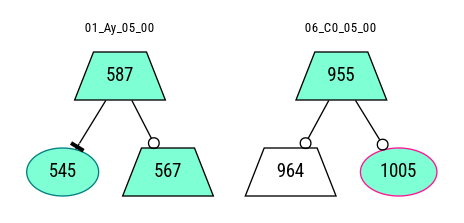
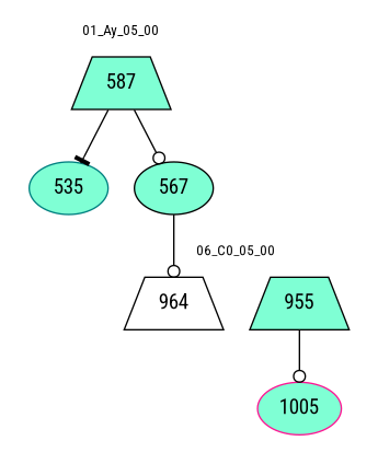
  digraph {
    fontname="Roboto Condensed"
    node [color=black fillcolor=aquamarine fontname="Roboto Condensed" shape=trapezium style=filled]
    edge [arrowhead=odot color=black fontname="Roboto Condensed"]
    n1 [label=587]
-   n2 [color=teal label=545 shape=ellipse]
-   n3 [label=567]
+   n2 [color=teal label=535 shape=ellipse]
+   n3 [label=567 shape=ellipse]
    n4 [label=955]
    n5 [fillcolor=white label=964]
    n6 [color=deeppink label=1005 shape=ellipse]
    subgraph cluster_1 {
      color=white
      fontsize=10
      label="01_Ay_05_00"
      n1
      n2
      n3
    }
    subgraph cluster_2 {
      color=white
      fontsize=10
      label="06_C0_05_00"
      n4
      n5
      n6
    }
    n1 -> n2 [arrowhead=tee]
    n1 -> n3
-   n4 -> n5
+   n3 -> n5
    n4 -> n6
  }
